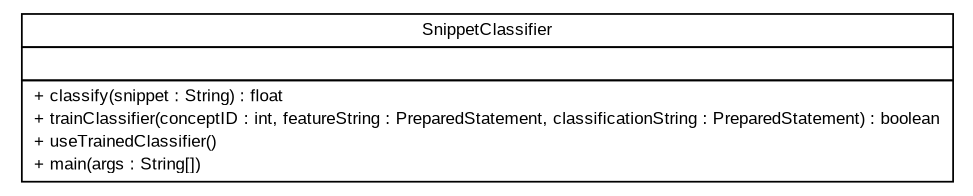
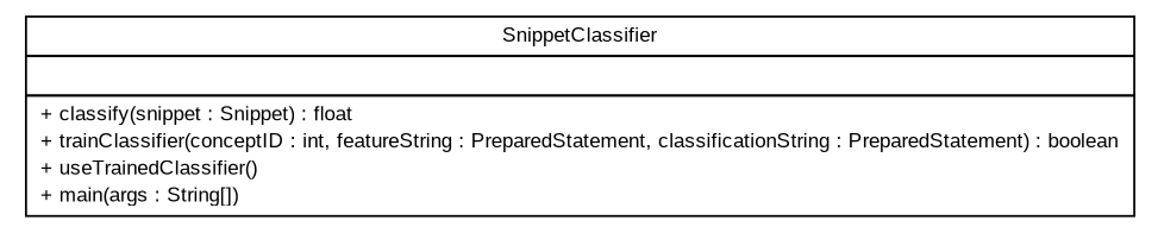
  digraph {
    nodesep=0.25
    ranksep=0.5
-   n1 [fontcolor=black fontname=arial fontsize=10.0 label=<<table title="tud.iir.classification.snippet.SnippetClassifier" border="0" cellborder="1" cellspacing="0" cellpadding="2" port="p" href="./SnippetClassifier.html"> 		<tr><td><table border="0" cellspacing="0" cellpadding="1"> <tr><td align="center" balign="center"> SnippetClassifier </td></tr> 		</table></td></tr> 		<tr><td><table border="0" cellspacing="0" cellpadding="1"> <tr><td align="left" balign="left">  </td></tr> 		</table></td></tr> 		<tr><td><table border="0" cellspacing="0" cellpadding="1"> <tr><td align="left" balign="left"> + classify(snippet : String) : float </td></tr> <tr><td align="left" balign="left"> + trainClassifier(conceptID : int, featureString : PreparedStatement, classificationString : PreparedStatement) : boolean </td></tr> <tr><td align="left" balign="left"> + useTrainedClassifier() </td></tr> <tr><td align="left" balign="left"> + main(args : String[]) </td></tr> 		</table></td></tr> 		</table>> shape=plaintext]
+   n1 [fontcolor=black fontname=arial fontsize=10.0 label=<<table title="tud.iir.classification.snippet.SnippetClassifier" border="0" cellborder="1" cellspacing="0" cellpadding="2" port="p" href="./SnippetClassifier.html"> 		<tr><td><table border="0" cellspacing="0" cellpadding="1"> <tr><td align="center" balign="center"> SnippetClassifier </td></tr> 		</table></td></tr> 		<tr><td><table border="0" cellspacing="0" cellpadding="1"> <tr><td align="left" balign="left">  </td></tr> 		</table></td></tr> 		<tr><td><table border="0" cellspacing="0" cellpadding="1"> <tr><td align="left" balign="left"> + classify(snippet : Snippet) : float </td></tr> <tr><td align="left" balign="left"> + trainClassifier(conceptID : int, featureString : PreparedStatement, classificationString : PreparedStatement) : boolean </td></tr> <tr><td align="left" balign="left"> + useTrainedClassifier() </td></tr> <tr><td align="left" balign="left"> + main(args : String[]) </td></tr> 		</table></td></tr> 		</table>> shape=plaintext]
  }
